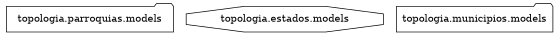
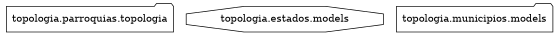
  digraph {
    rankdir=BT
    node [shape=folder]
-   n1 [label="topologia.parroquias.models"]
+   n1 [label="topologia.parroquias.topologia"]
    n2 [label="topologia.estados.models" shape=octagon]
    n3 [label="topologia.municipios.models"]
  }
